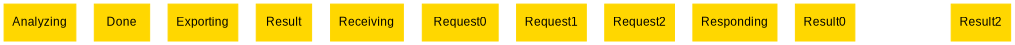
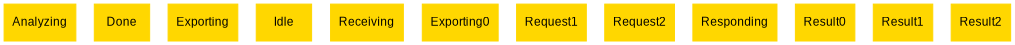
  digraph {
    fontsize=12
    rankdir=TB
    fontname="Liberation Sans"
    node [color="#ffd700" fontcolor="#000000" fontsize=12 shape=box style="filled, solid" fontname="Liberation Sans"]
    n1 [label=Analyzing uuid=Analyzing]
    n2 [label=Done uuid=Done]
    n3 [label=Exporting uuid=Exporting]
-   n4 [label=Result uuid=Idle]
+   n4 [label=Idle uuid=Idle]
    n5 [label=Receiving uuid=Receiving]
-   n6 [label=Request0 uuid=Request0]
+   n6 [label=Exporting0 uuid=Request0]
    n7 [label=Request1 uuid=Request1]
    n8 [label=Request2 uuid=Request2]
    n9 [label=Responding uuid=Responding]
    n10 [label=Result0 uuid=Result0]
+   n11 [label=Result1 uuid=Result1]
    n12 [label=Result2 uuid=Result2]
  }
